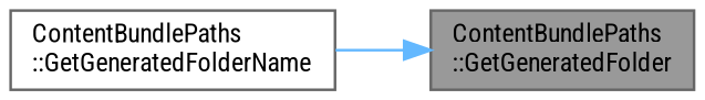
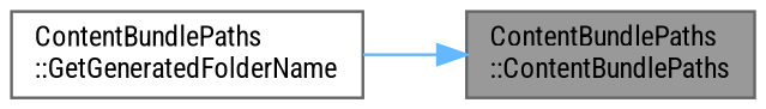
  digraph {
    rankdir=RL
    fontname="Roboto Condensed"
    node [fontname="Roboto Condensed" fontsize=10 shape=box style=filled]
-   n1 [color=gray40 fillcolor=grey60 fontcolor=black height=0.2 label="ContentBundlePaths\l::GetGeneratedFolder" width=0.4]
+   n1 [color=gray40 fillcolor=grey60 fontcolor=black height=0.2 label="ContentBundlePaths\l::ContentBundlePaths" width=0.4]
    n2 [color=grey40 fillcolor=white height=0.2 label="ContentBundlePaths\l::GetGeneratedFolderName" width=0.4]
    n1 -> n2 [color=steelblue1 dir=back fontname="Roboto Condensed" fontsize=10 labelfontname=Helvetica labelfontsize=10 style=solid]
  }
